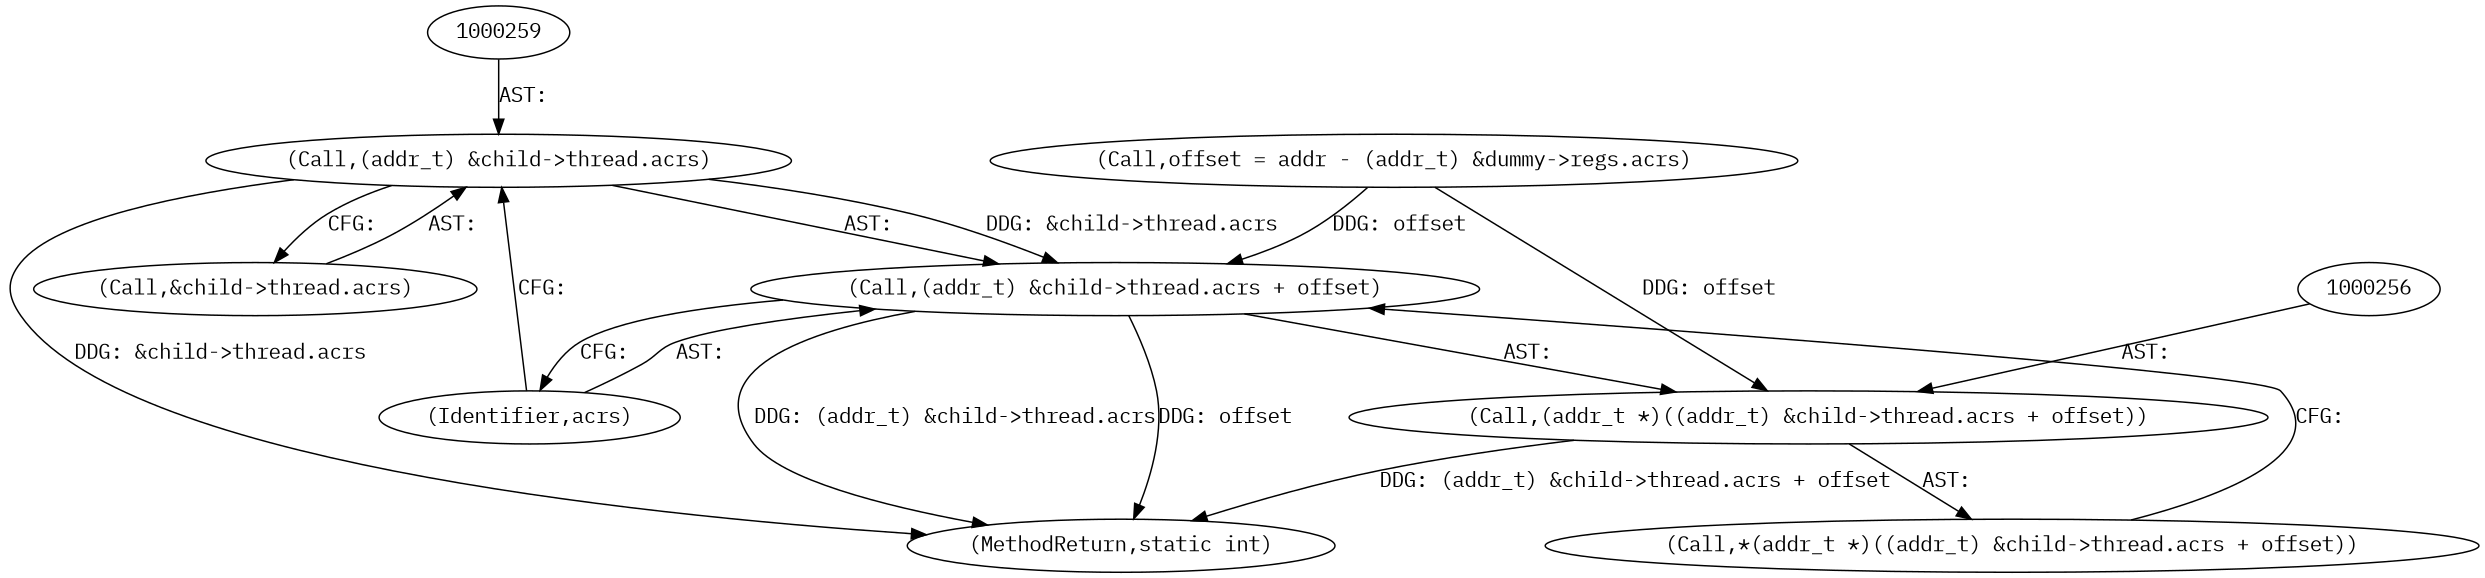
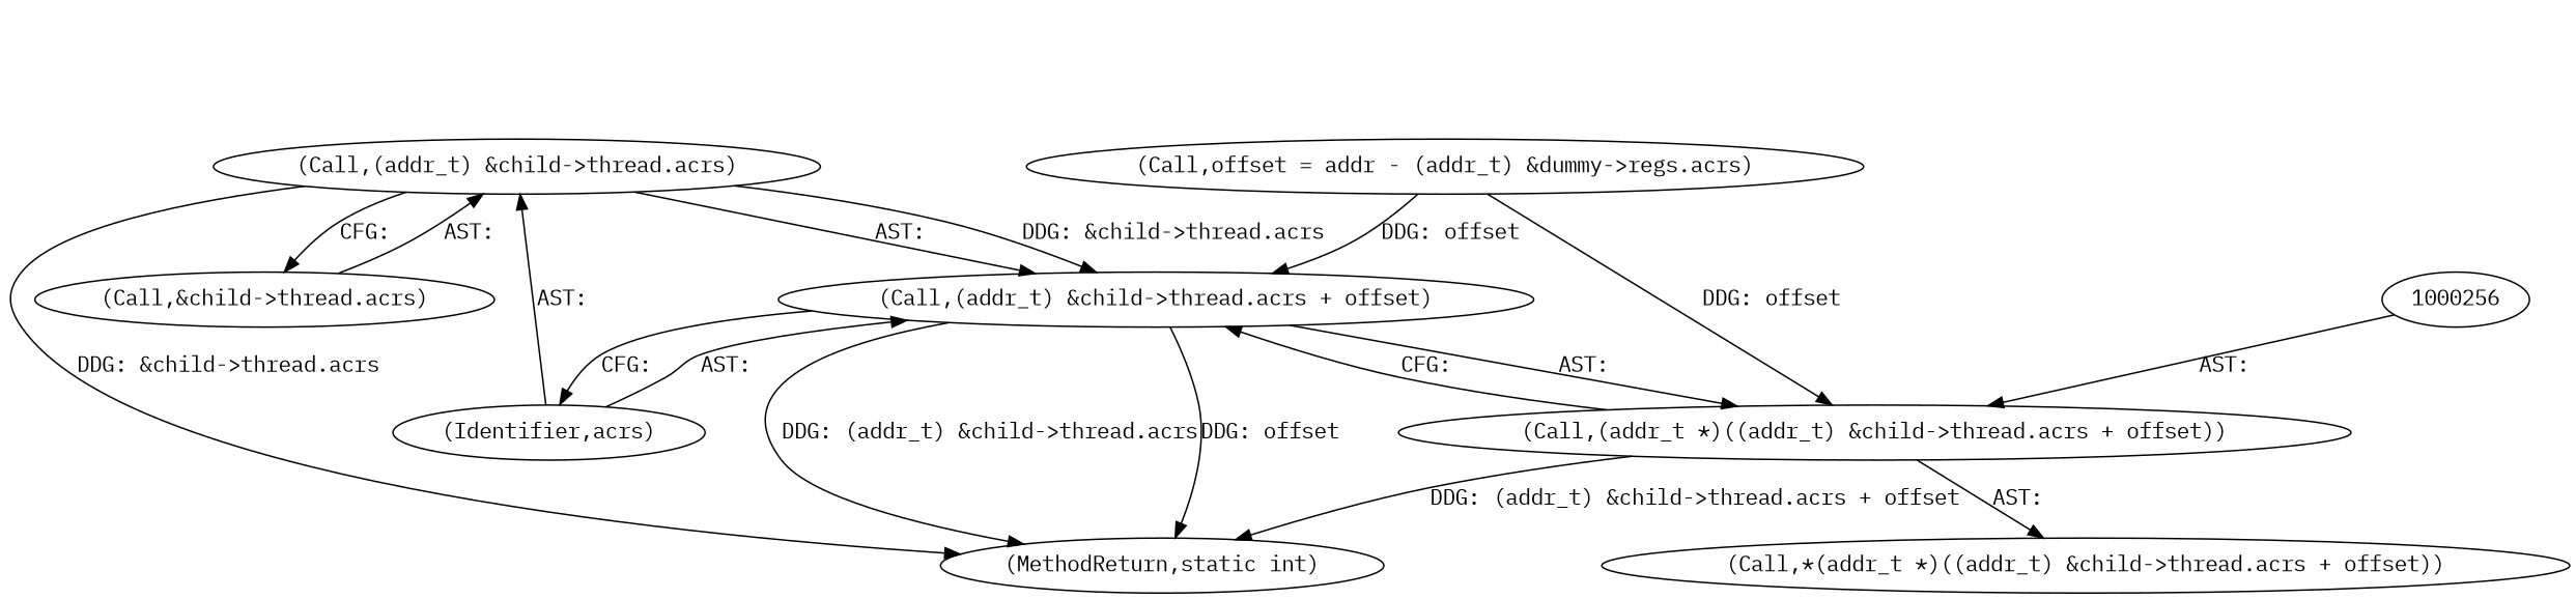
  digraph {
    fontname="IBM Plex Mono"
    node [fontname="IBM Plex Mono"]
    edge [fontname="IBM Plex Mono"]
    n1 [label="(Call,(addr_t) &child->thread.acrs)"]
    n2 [label="(Call,(addr_t) &child->thread.acrs + offset)"]
    n3 [label="(Call,&child->thread.acrs)"]
    n4 [label="(MethodReturn,static int)"]
    n5 [label="(Call,(addr_t *)((addr_t) &child->thread.acrs + offset))"]
    n6 [label="(Call,*(addr_t *)((addr_t) &child->thread.acrs + offset))"]
    n7 [label="(Identifier,acrs)"]
    n8 [label="(Call,offset = addr - (addr_t) &dummy->regs.acrs)"]
-   1000259
    1000256
    n1 -> n2 [label="AST: "]
    n1 -> n2 [label="DDG: &child->thread.acrs"]
    n1 -> n3 [label="CFG: "]
    n1 -> n4 [label="DDG: &child->thread.acrs"]
    n2 -> n4 [label="DDG: (addr_t) &child->thread.acrs"]
    n2 -> n4 [label="DDG: offset"]
    n2 -> n5 [label="AST: "]
    n2 -> n7 [label="CFG: "]
    n3 -> n1 [label="AST: "]
-   n6 -> n2 [label="CFG: "]
+   n5 -> n2 [label="CFG: "]
    n5 -> n4 [label="DDG: (addr_t) &child->thread.acrs + offset"]
    n5 -> n6 [label="AST: "]
-   n7 -> n1 [label="CFG: "]
+   n7 -> n1 [label="AST: "]
    n7 -> n2 [label="AST: "]
    n8 -> n2 [label="DDG: offset"]
    n8 -> n5 [label="DDG: offset"]
-   1000259 -> n1 [label="AST: "]
    1000256 -> n5 [label="AST: "]
  }
